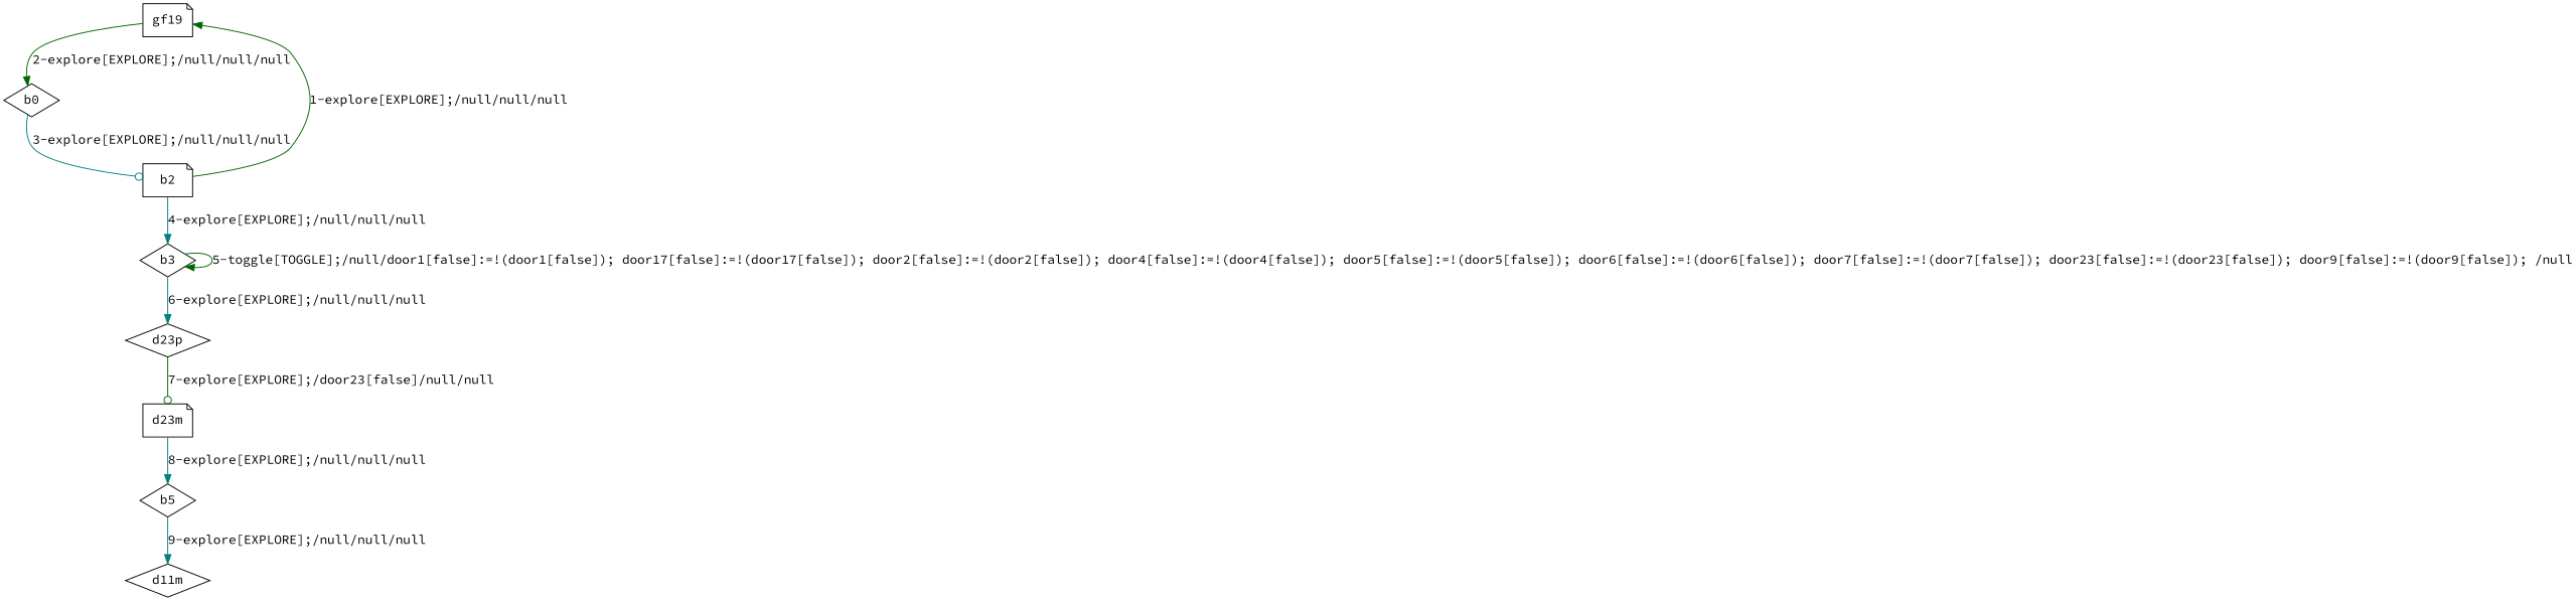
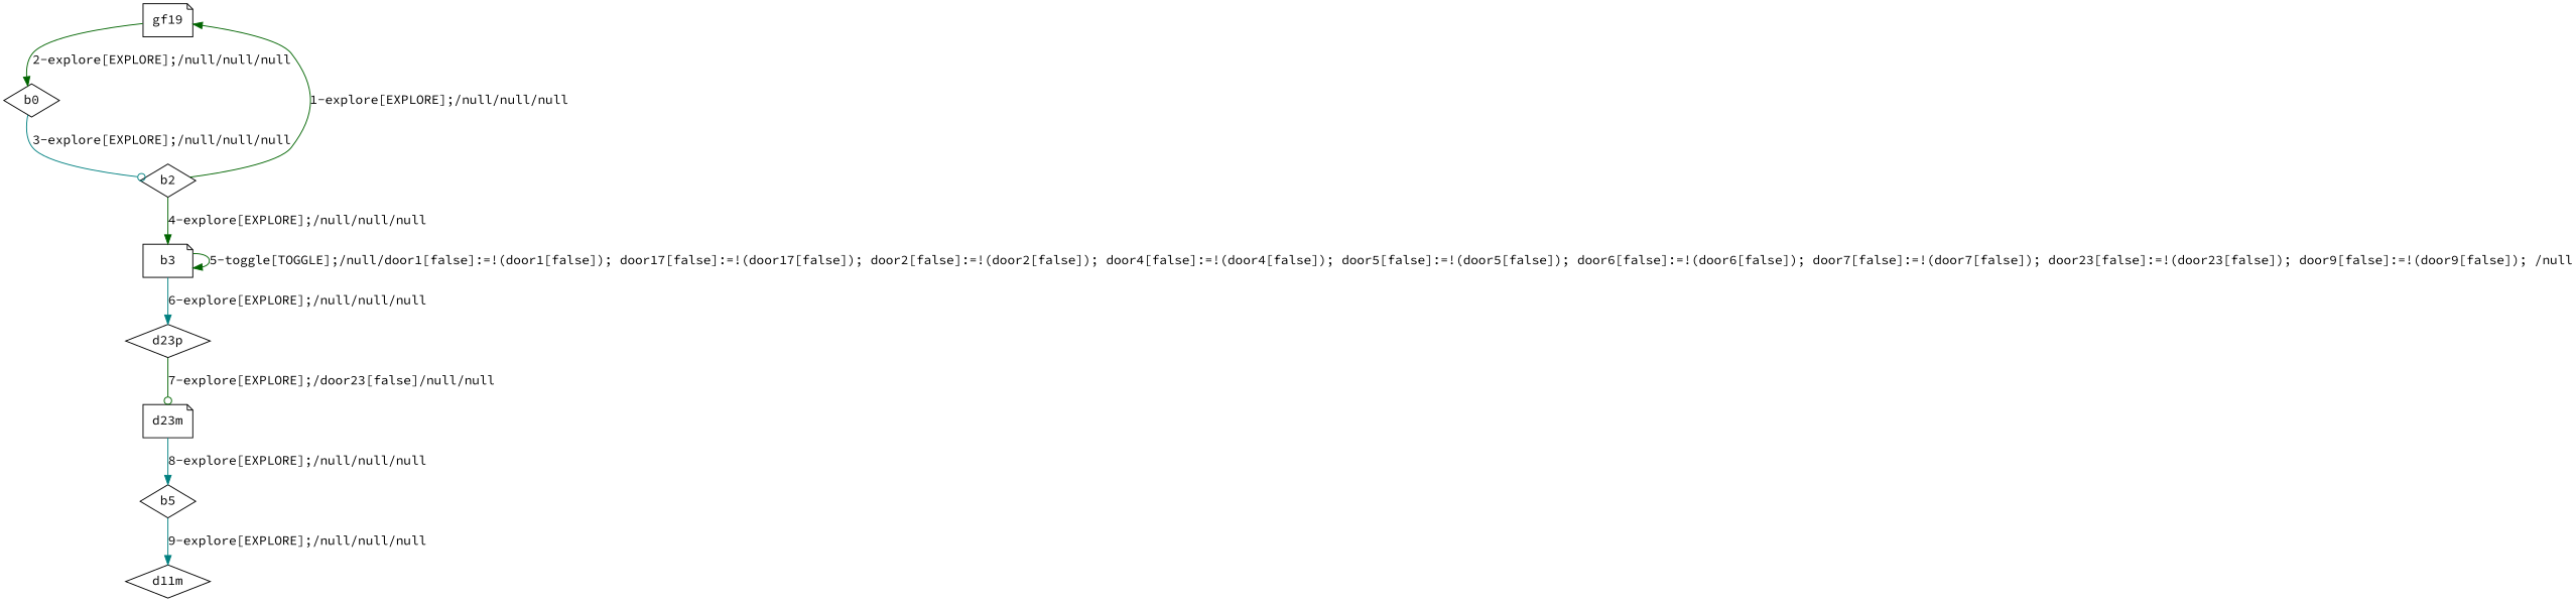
  digraph {
    fontname="Source Code Pro"
    node [fontname="Source Code Pro" shape=diamond]
    edge [arrowhead=normal color=teal fontname="Source Code Pro"]
    gf19 [shape=note]
-   b2 [shape=note]
-   b3
+   b2
+   b3 [shape=note]
    b0
    d23p
    d23m [shape=note]
    b5
    d11m
    gf19 -> b0 [color=darkgreen label="2-explore[EXPLORE];/null/null/null"]
    b2 -> gf19 [color=darkgreen label="1-explore[EXPLORE];/null/null/null"]
-   b2 -> b3 [label="4-explore[EXPLORE];/null/null/null"]
+   b2 -> b3 [color=darkgreen label="4-explore[EXPLORE];/null/null/null"]
    b3 -> b3 [color=darkgreen label="5-toggle[TOGGLE];/null/door1[false]:=!(door1[false]); door17[false]:=!(door17[false]); door2[false]:=!(door2[false]); door4[false]:=!(door4[false]); door5[false]:=!(door5[false]); door6[false]:=!(door6[false]); door7[false]:=!(door7[false]); door23[false]:=!(door23[false]); door9[false]:=!(door9[false]); /null"]
    b3 -> d23p [label="6-explore[EXPLORE];/null/null/null"]
    b0 -> b2 [arrowhead=odot label="3-explore[EXPLORE];/null/null/null"]
    d23p -> d23m [arrowhead=odot color=darkgreen label="7-explore[EXPLORE];/door23[false]/null/null"]
    d23m -> b5 [label="8-explore[EXPLORE];/null/null/null"]
    b5 -> d11m [label="9-explore[EXPLORE];/null/null/null"]
  }
